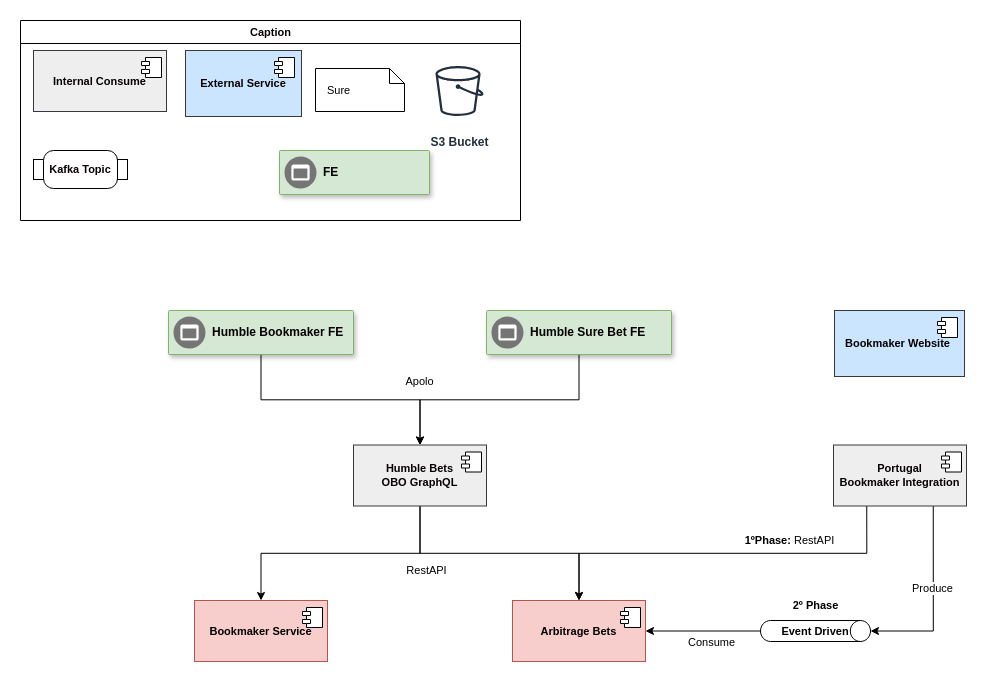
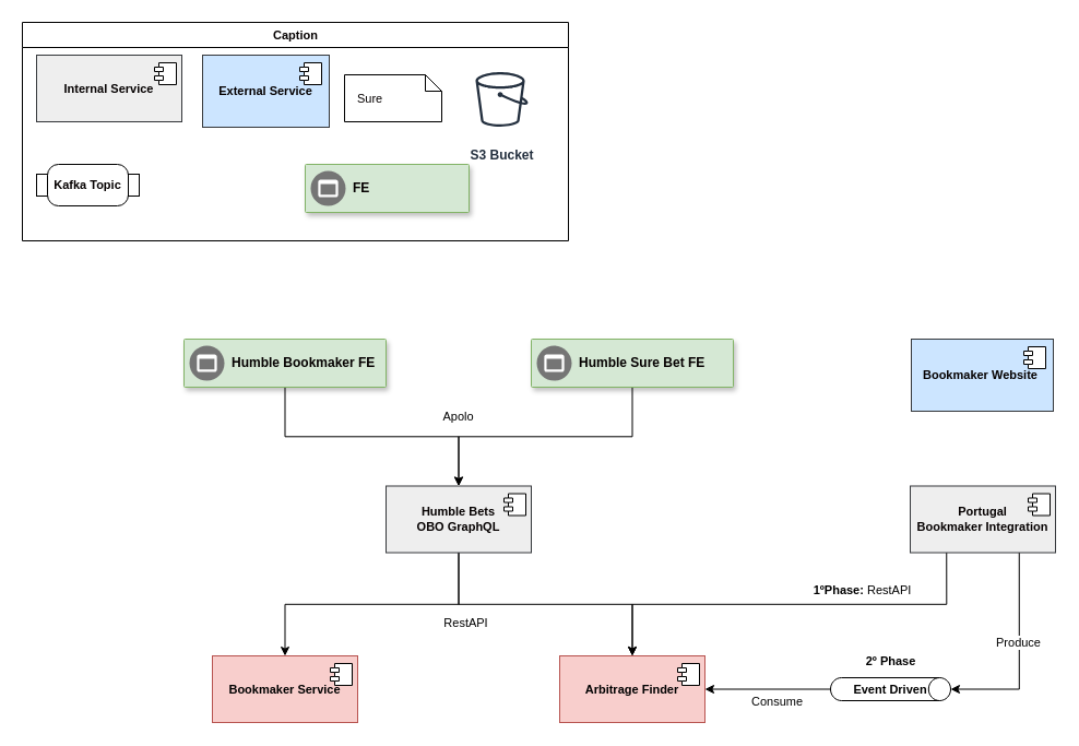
  <mxCell id="0" />
  <mxCell id="1" parent="0" />
  <mxCell id="2" value="Caption" style="swimlane;fontSize=11;fontColor=#050000;html=1;" parent="1" vertex="1"><mxGeometry x="20" y="20" width="500" height="200" as="geometry" /></mxCell>
- <mxCell id="3" value="Internal Consume" style="html=1;dropTarget=0;rounded=0;shadow=0;glass=0;labelBackgroundColor=none;labelBorderColor=none;sketch=0;fontFamily=Helvetica;strokeColor=#36393d;fontStyle=1;fillColor=#eeeeee;whiteSpace=wrap;fontSize=11;fontColor=#050000;" parent="2" vertex="1"><mxGeometry x="13" y="30" width="133" height="61" as="geometry" /></mxCell>
+ <mxCell id="3" value="Internal Service" style="html=1;dropTarget=0;rounded=0;shadow=0;glass=0;labelBackgroundColor=none;labelBorderColor=none;sketch=0;fontFamily=Helvetica;strokeColor=#36393d;fontStyle=1;fillColor=#eeeeee;whiteSpace=wrap;fontSize=11;fontColor=#050000;" parent="2" vertex="1"><mxGeometry x="13" y="30" width="133" height="61" as="geometry" /></mxCell>
  <mxCell id="4" value="" style="shape=module;jettyWidth=8;jettyHeight=4;rounded=0;shadow=0;glass=0;labelBackgroundColor=none;labelBorderColor=none;sketch=0;fontFamily=Helvetica;fontColor=default;strokeColor=default;gradientColor=none;html=1;fontSize=11;" parent="3" vertex="1"><mxGeometry x="1" width="20" height="20" relative="1" as="geometry"><mxPoint x="-25" y="7" as="offset" /></mxGeometry></mxCell>
  <mxCell id="5" value="External Service" style="html=1;dropTarget=0;labelBackgroundColor=none;labelBorderColor=none;fontStyle=1;whiteSpace=wrap;rounded=0;shadow=0;glass=0;sketch=0;fontFamily=Helvetica;fillColor=#cce5ff;strokeColor=#36393d;fontSize=11;fontColor=#050000;" parent="2" vertex="1"><mxGeometry x="165" y="30" width="116" height="66" as="geometry" /></mxCell>
  <mxCell id="6" value="" style="shape=module;jettyWidth=8;jettyHeight=4;labelBackgroundColor=none;labelBorderColor=none;gradientColor=none;html=1;rounded=0;shadow=0;glass=0;sketch=0;fontFamily=Helvetica;fontColor=default;fontSize=11;" parent="5" vertex="1"><mxGeometry x="1" width="20" height="20" relative="1" as="geometry"><mxPoint x="-27" y="7" as="offset" /></mxGeometry></mxCell>
  <mxCell id="7" value="Sure" style="shape=note;size=15;align=left;spacingLeft=10;html=1;whiteSpace=wrap;rounded=0;fontSize=11;fontColor=#050000;" parent="2" vertex="1"><mxGeometry x="295" y="48" width="89" height="43" as="geometry" /></mxCell>
  <mxCell id="8" value="Kafka Topic" style="html=1;shape=mxgraph.sysml.isControl;whiteSpace=wrap;align=center;labelBackgroundColor=none;labelBorderColor=none;gradientColor=none;fontStyle=1;fontSize=11;fontColor=#050000;" parent="2" vertex="1"><mxGeometry x="13" y="130.0" width="94" height="38" as="geometry" /></mxCell>
  <mxCell id="9" value="" style="strokeColor=#82b366;shadow=1;strokeWidth=1;rounded=1;absoluteArcSize=1;arcSize=2;html=1;fontStyle=1;labelBorderColor=default;labelBackgroundColor=none;fontSize=12;fillColor=#d5e8d4;" parent="2" vertex="1"><mxGeometry x="259" y="130" width="150" height="44" as="geometry" /></mxCell>
  <mxCell id="10" value="&lt;b&gt;FE&lt;/b&gt;" style="sketch=0;dashed=0;connectable=0;html=1;fillColor=#757575;strokeColor=none;shape=mxgraph.gcp2.frontend_platform_services;part=1;labelPosition=right;verticalLabelPosition=middle;align=left;verticalAlign=middle;spacingLeft=5;fontSize=12;labelBackgroundColor=none;labelBorderColor=none;fontColor=#050000;" parent="9" vertex="1"><mxGeometry y="0.5" width="32" height="32" relative="1" as="geometry"><mxPoint x="5" y="-16" as="offset" /></mxGeometry></mxCell>
  <mxCell id="11" value="S3 Bucket" style="sketch=0;outlineConnect=0;fontColor=#232F3E;gradientColor=none;strokeColor=#232F3E;fillColor=#ffffff;dashed=0;verticalLabelPosition=bottom;verticalAlign=top;align=center;html=1;fontSize=12;fontStyle=1;aspect=fixed;shape=mxgraph.aws4.resourceIcon;resIcon=mxgraph.aws4.bucket;" parent="2" vertex="1"><mxGeometry x="409" y="33" width="60" height="75" as="geometry" /></mxCell>
  <mxCell id="12" style="edgeStyle=orthogonalEdgeStyle;rounded=0;orthogonalLoop=1;jettySize=auto;html=1;exitX=0.5;exitY=1;exitDx=0;exitDy=0;" parent="1" source="14" target="26" edge="1"><mxGeometry relative="1" as="geometry" /></mxCell>
  <mxCell id="13" value="Apolo" style="edgeLabel;html=1;align=center;verticalAlign=middle;resizable=0;points=[];" parent="12" vertex="1" connectable="0"><mxGeometry x="0.271" y="-1" relative="1" as="geometry"><mxPoint x="-46" y="-18" as="offset" /></mxGeometry></mxCell>
  <mxCell id="14" value="" style="strokeColor=#82b366;shadow=1;strokeWidth=1;rounded=1;absoluteArcSize=1;arcSize=2;html=1;fontStyle=1;labelBorderColor=default;labelBackgroundColor=none;fontSize=12;fillColor=#d5e8d4;" parent="1" vertex="1"><mxGeometry x="486" y="310" width="185" height="44" as="geometry" /></mxCell>
  <mxCell id="15" value="&lt;b&gt;Humble Sure Bet FE&lt;/b&gt;" style="sketch=0;dashed=0;connectable=0;html=1;fillColor=#757575;strokeColor=none;shape=mxgraph.gcp2.frontend_platform_services;part=1;labelPosition=right;verticalLabelPosition=middle;align=left;verticalAlign=middle;spacingLeft=5;fontSize=12;labelBackgroundColor=none;labelBorderColor=none;fontColor=#050000;" parent="14" vertex="1"><mxGeometry y="0.5" width="32" height="32" relative="1" as="geometry"><mxPoint x="5" y="-16" as="offset" /></mxGeometry></mxCell>
  <mxCell id="16" value="Bookmaker Service" style="html=1;dropTarget=0;rounded=0;shadow=0;glass=0;labelBackgroundColor=none;labelBorderColor=none;sketch=0;fontFamily=Helvetica;strokeColor=#b85450;fontStyle=1;fillColor=#f8cecc;whiteSpace=wrap;fontSize=11;" parent="1" vertex="1"><mxGeometry x="194" y="600" width="133" height="61" as="geometry" /></mxCell>
  <mxCell id="17" value="" style="shape=module;jettyWidth=8;jettyHeight=4;rounded=0;shadow=0;glass=0;labelBackgroundColor=none;labelBorderColor=none;sketch=0;fontFamily=Helvetica;fontColor=default;strokeColor=default;gradientColor=none;html=1;fontSize=11;" parent="16" vertex="1"><mxGeometry x="1" width="20" height="20" relative="1" as="geometry"><mxPoint x="-25" y="7" as="offset" /></mxGeometry></mxCell>
  <mxCell id="18" style="edgeStyle=orthogonalEdgeStyle;rounded=0;orthogonalLoop=1;jettySize=auto;html=1;exitX=0.5;exitY=1;exitDx=0;exitDy=0;" parent="1" source="19" target="26" edge="1"><mxGeometry relative="1" as="geometry" /></mxCell>
  <mxCell id="19" value="" style="strokeColor=#82b366;shadow=1;strokeWidth=1;rounded=1;absoluteArcSize=1;arcSize=2;html=1;fontStyle=1;labelBorderColor=default;labelBackgroundColor=none;fontSize=12;fillColor=#d5e8d4;" parent="1" vertex="1"><mxGeometry x="168" y="310" width="185" height="44" as="geometry" /></mxCell>
  <mxCell id="20" value="&lt;b&gt;Humble Bookmaker FE&lt;/b&gt;" style="sketch=0;dashed=0;connectable=0;html=1;fillColor=#757575;strokeColor=none;shape=mxgraph.gcp2.frontend_platform_services;part=1;labelPosition=right;verticalLabelPosition=middle;align=left;verticalAlign=middle;spacingLeft=5;fontSize=12;labelBackgroundColor=none;labelBorderColor=none;fontColor=#050000;" parent="19" vertex="1"><mxGeometry y="0.5" width="32" height="32" relative="1" as="geometry"><mxPoint x="5" y="-16" as="offset" /></mxGeometry></mxCell>
  <mxCell id="21" value="Bookmaker Website&amp;nbsp;" style="html=1;dropTarget=0;labelBackgroundColor=none;labelBorderColor=none;fontStyle=1;whiteSpace=wrap;rounded=0;shadow=0;glass=0;sketch=0;fontFamily=Helvetica;fillColor=#cce5ff;strokeColor=#36393d;fontSize=11;fontColor=#050000;" parent="1" vertex="1"><mxGeometry x="834" y="310" width="130" height="66" as="geometry" /></mxCell>
  <mxCell id="22" value="" style="shape=module;jettyWidth=8;jettyHeight=4;labelBackgroundColor=none;labelBorderColor=none;gradientColor=none;html=1;rounded=0;shadow=0;glass=0;sketch=0;fontFamily=Helvetica;fontColor=default;fontSize=11;" parent="21" vertex="1"><mxGeometry x="1" width="20" height="20" relative="1" as="geometry"><mxPoint x="-27" y="7" as="offset" /></mxGeometry></mxCell>
  <mxCell id="23" style="edgeStyle=orthogonalEdgeStyle;rounded=0;orthogonalLoop=1;jettySize=auto;html=1;exitX=0.5;exitY=1;exitDx=0;exitDy=0;" parent="1" source="26" target="16" edge="1"><mxGeometry relative="1" as="geometry" /></mxCell>
  <mxCell id="24" value="RestAPI" style="edgeLabel;html=1;align=center;verticalAlign=middle;resizable=0;points=[];" parent="23" vertex="1" connectable="0"><mxGeometry x="-0.539" relative="1" as="geometry"><mxPoint x="17" y="17" as="offset" /></mxGeometry></mxCell>
  <mxCell id="25" style="edgeStyle=orthogonalEdgeStyle;rounded=0;orthogonalLoop=1;jettySize=auto;html=1;entryX=0.5;entryY=0;entryDx=0;entryDy=0;exitX=0.5;exitY=1;exitDx=0;exitDy=0;" parent="1" source="26" target="28" edge="1"><mxGeometry relative="1" as="geometry" /></mxCell>
  <mxCell id="26" value="Humble Bets &lt;br&gt;OBO GraphQL" style="html=1;dropTarget=0;rounded=0;shadow=0;glass=0;labelBackgroundColor=none;labelBorderColor=none;sketch=0;fontFamily=Helvetica;strokeColor=#36393d;fontStyle=1;fillColor=#eeeeee;whiteSpace=wrap;fontSize=11;fontColor=#050000;" parent="1" vertex="1"><mxGeometry x="353" y="444.5" width="133" height="61" as="geometry" /></mxCell>
  <mxCell id="27" value="" style="shape=module;jettyWidth=8;jettyHeight=4;rounded=0;shadow=0;glass=0;labelBackgroundColor=none;labelBorderColor=none;sketch=0;fontFamily=Helvetica;fontColor=default;strokeColor=default;gradientColor=none;html=1;fontSize=11;" parent="26" vertex="1"><mxGeometry x="1" width="20" height="20" relative="1" as="geometry"><mxPoint x="-25" y="7" as="offset" /></mxGeometry></mxCell>
- <mxCell id="28" value="Arbitrage Bets" style="html=1;dropTarget=0;rounded=0;shadow=0;glass=0;labelBackgroundColor=none;labelBorderColor=none;sketch=0;fontFamily=Helvetica;strokeColor=#b85450;fontStyle=1;fillColor=#f8cecc;whiteSpace=wrap;fontSize=11;" parent="1" vertex="1"><mxGeometry x="512" y="600" width="133" height="61" as="geometry" /></mxCell>
+ <mxCell id="28" value="Arbitrage Finder" style="html=1;dropTarget=0;rounded=0;shadow=0;glass=0;labelBackgroundColor=none;labelBorderColor=none;sketch=0;fontFamily=Helvetica;strokeColor=#b85450;fontStyle=1;fillColor=#f8cecc;whiteSpace=wrap;fontSize=11;" parent="1" vertex="1"><mxGeometry x="512" y="600" width="133" height="61" as="geometry" /></mxCell>
  <mxCell id="29" value="" style="shape=module;jettyWidth=8;jettyHeight=4;rounded=0;shadow=0;glass=0;labelBackgroundColor=none;labelBorderColor=none;sketch=0;fontFamily=Helvetica;fontColor=default;strokeColor=default;gradientColor=none;html=1;fontSize=11;" parent="28" vertex="1"><mxGeometry x="1" width="20" height="20" relative="1" as="geometry"><mxPoint x="-25" y="7" as="offset" /></mxGeometry></mxCell>
  <mxCell id="30" style="edgeStyle=orthogonalEdgeStyle;rounded=0;orthogonalLoop=1;jettySize=auto;html=1;exitX=0.25;exitY=1;exitDx=0;exitDy=0;" parent="1" source="34" target="28" edge="1"><mxGeometry relative="1" as="geometry" /></mxCell>
  <mxCell id="31" value="&lt;b&gt;1ºPhase:&lt;/b&gt; RestAPI" style="edgeLabel;html=1;align=center;verticalAlign=middle;resizable=0;points=[];" parent="30" vertex="1" connectable="0"><mxGeometry x="0.279" y="1" relative="1" as="geometry"><mxPoint x="119" y="-14" as="offset" /></mxGeometry></mxCell>
  <mxCell id="32" style="edgeStyle=orthogonalEdgeStyle;rounded=0;orthogonalLoop=1;jettySize=auto;html=1;entryX=1;entryY=0.5;entryDx=0;entryDy=0;entryPerimeter=0;exitX=0.75;exitY=1;exitDx=0;exitDy=0;" parent="1" source="34" target="38" edge="1"><mxGeometry relative="1" as="geometry" /></mxCell>
  <mxCell id="33" value="Produce" style="edgeLabel;html=1;align=center;verticalAlign=middle;resizable=0;points=[];" parent="32" vertex="1" connectable="0"><mxGeometry x="0.023" relative="1" as="geometry"><mxPoint x="-1" y="-14" as="offset" /></mxGeometry></mxCell>
  <mxCell id="34" value="Portugal &lt;br&gt;Bookmaker Integration" style="html=1;dropTarget=0;rounded=0;shadow=0;glass=0;labelBackgroundColor=none;labelBorderColor=none;sketch=0;fontFamily=Helvetica;strokeColor=#36393d;fontStyle=1;fillColor=#eeeeee;whiteSpace=wrap;fontSize=11;fontColor=#050000;" parent="1" vertex="1"><mxGeometry x="833" y="444.5" width="133" height="61" as="geometry" /></mxCell>
  <mxCell id="35" value="" style="shape=module;jettyWidth=8;jettyHeight=4;rounded=0;shadow=0;glass=0;labelBackgroundColor=none;labelBorderColor=none;sketch=0;fontFamily=Helvetica;fontColor=default;strokeColor=default;gradientColor=none;html=1;fontSize=11;" parent="34" vertex="1"><mxGeometry x="1" width="20" height="20" relative="1" as="geometry"><mxPoint x="-25" y="7" as="offset" /></mxGeometry></mxCell>
  <mxCell id="36" style="edgeStyle=orthogonalEdgeStyle;rounded=0;orthogonalLoop=1;jettySize=auto;html=1;" parent="1" source="38" target="28" edge="1"><mxGeometry relative="1" as="geometry" /></mxCell>
  <mxCell id="37" value="Consume" style="edgeLabel;html=1;align=center;verticalAlign=middle;resizable=0;points=[];" parent="36" vertex="1" connectable="0"><mxGeometry x="-0.232" relative="1" as="geometry"><mxPoint x="-6" y="11" as="offset" /></mxGeometry></mxCell>
  <mxCell id="38" value="Event Driven" style="strokeWidth=1;html=1;shape=mxgraph.flowchart.direct_data;whiteSpace=wrap;rounded=0;shadow=0;glass=0;labelBackgroundColor=none;labelBorderColor=none;sketch=0;fontFamily=Helvetica;fontColor=default;gradientColor=none;fontStyle=1;fontSize=11;" parent="1" vertex="1"><mxGeometry x="760" y="620" width="110" height="21" as="geometry" /></mxCell>
  <mxCell id="39" value="&lt;b style=&quot;font-size: 11px;&quot;&gt;2º Phase&lt;/b&gt;" style="text;html=1;align=center;verticalAlign=middle;resizable=0;points=[];autosize=1;strokeColor=none;fillColor=none;fontSize=11;" parent="1" vertex="1"><mxGeometry x="780" y="590" width="70" height="30" as="geometry" /></mxCell>
